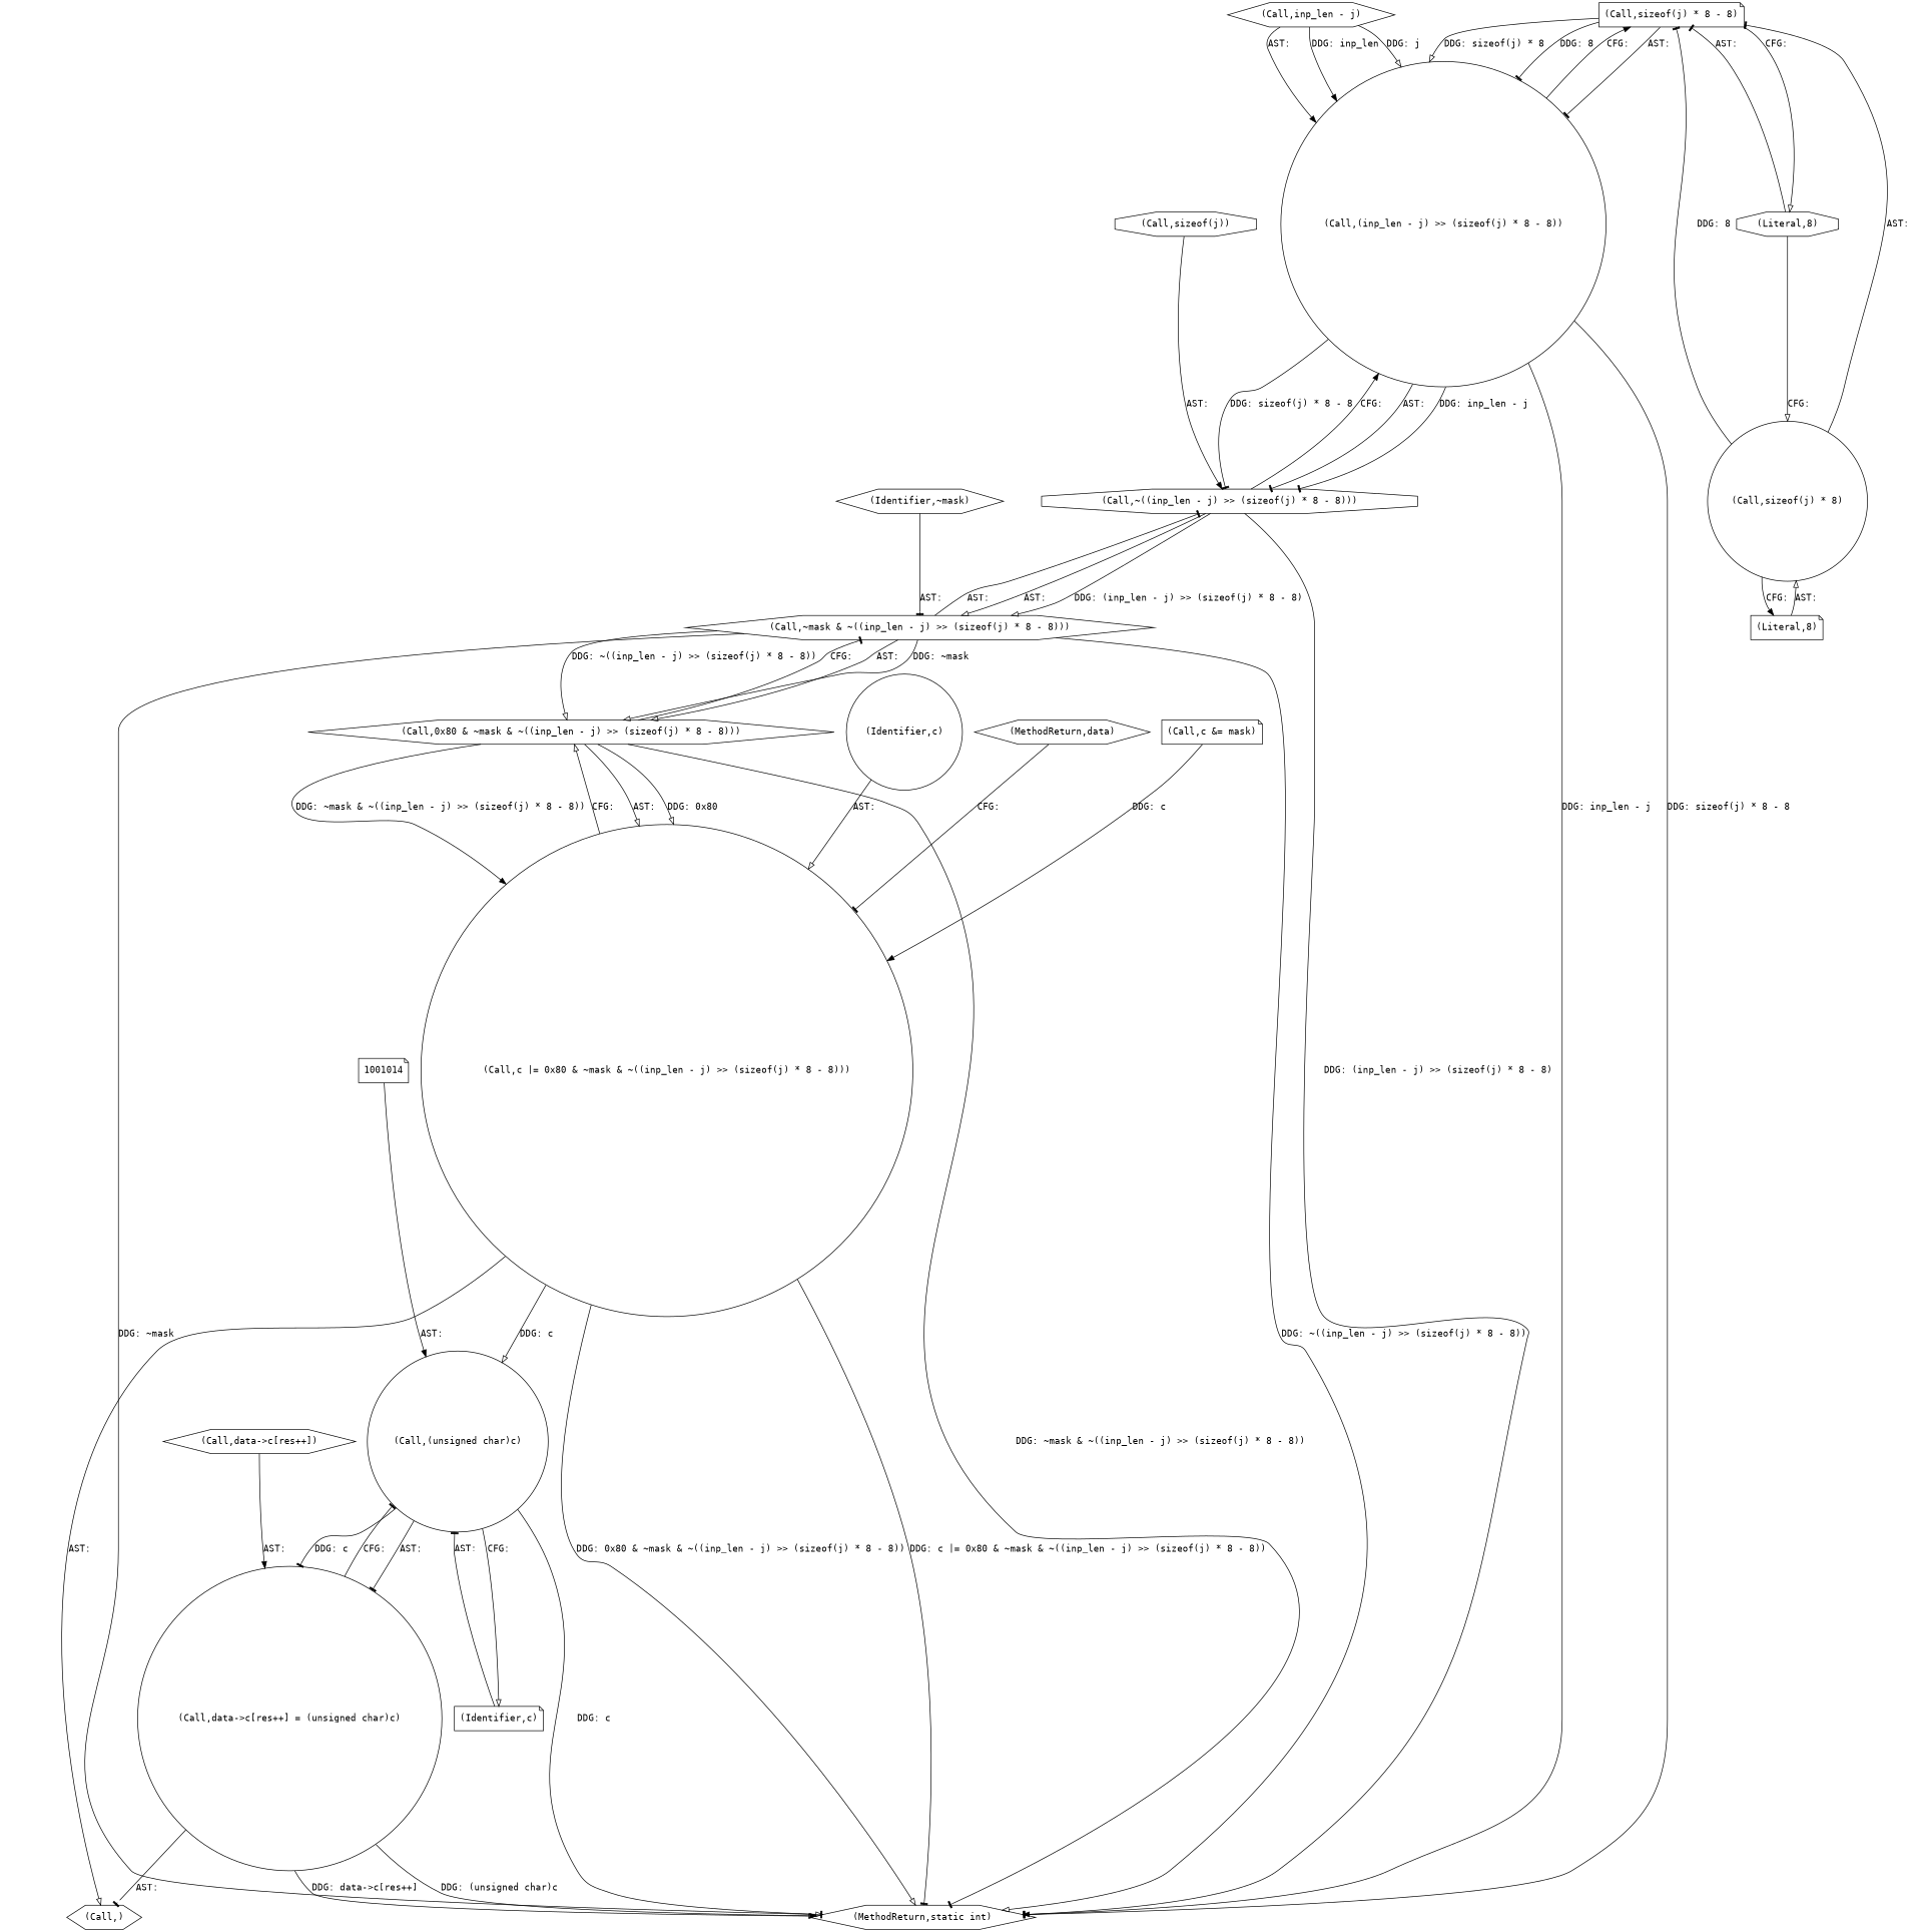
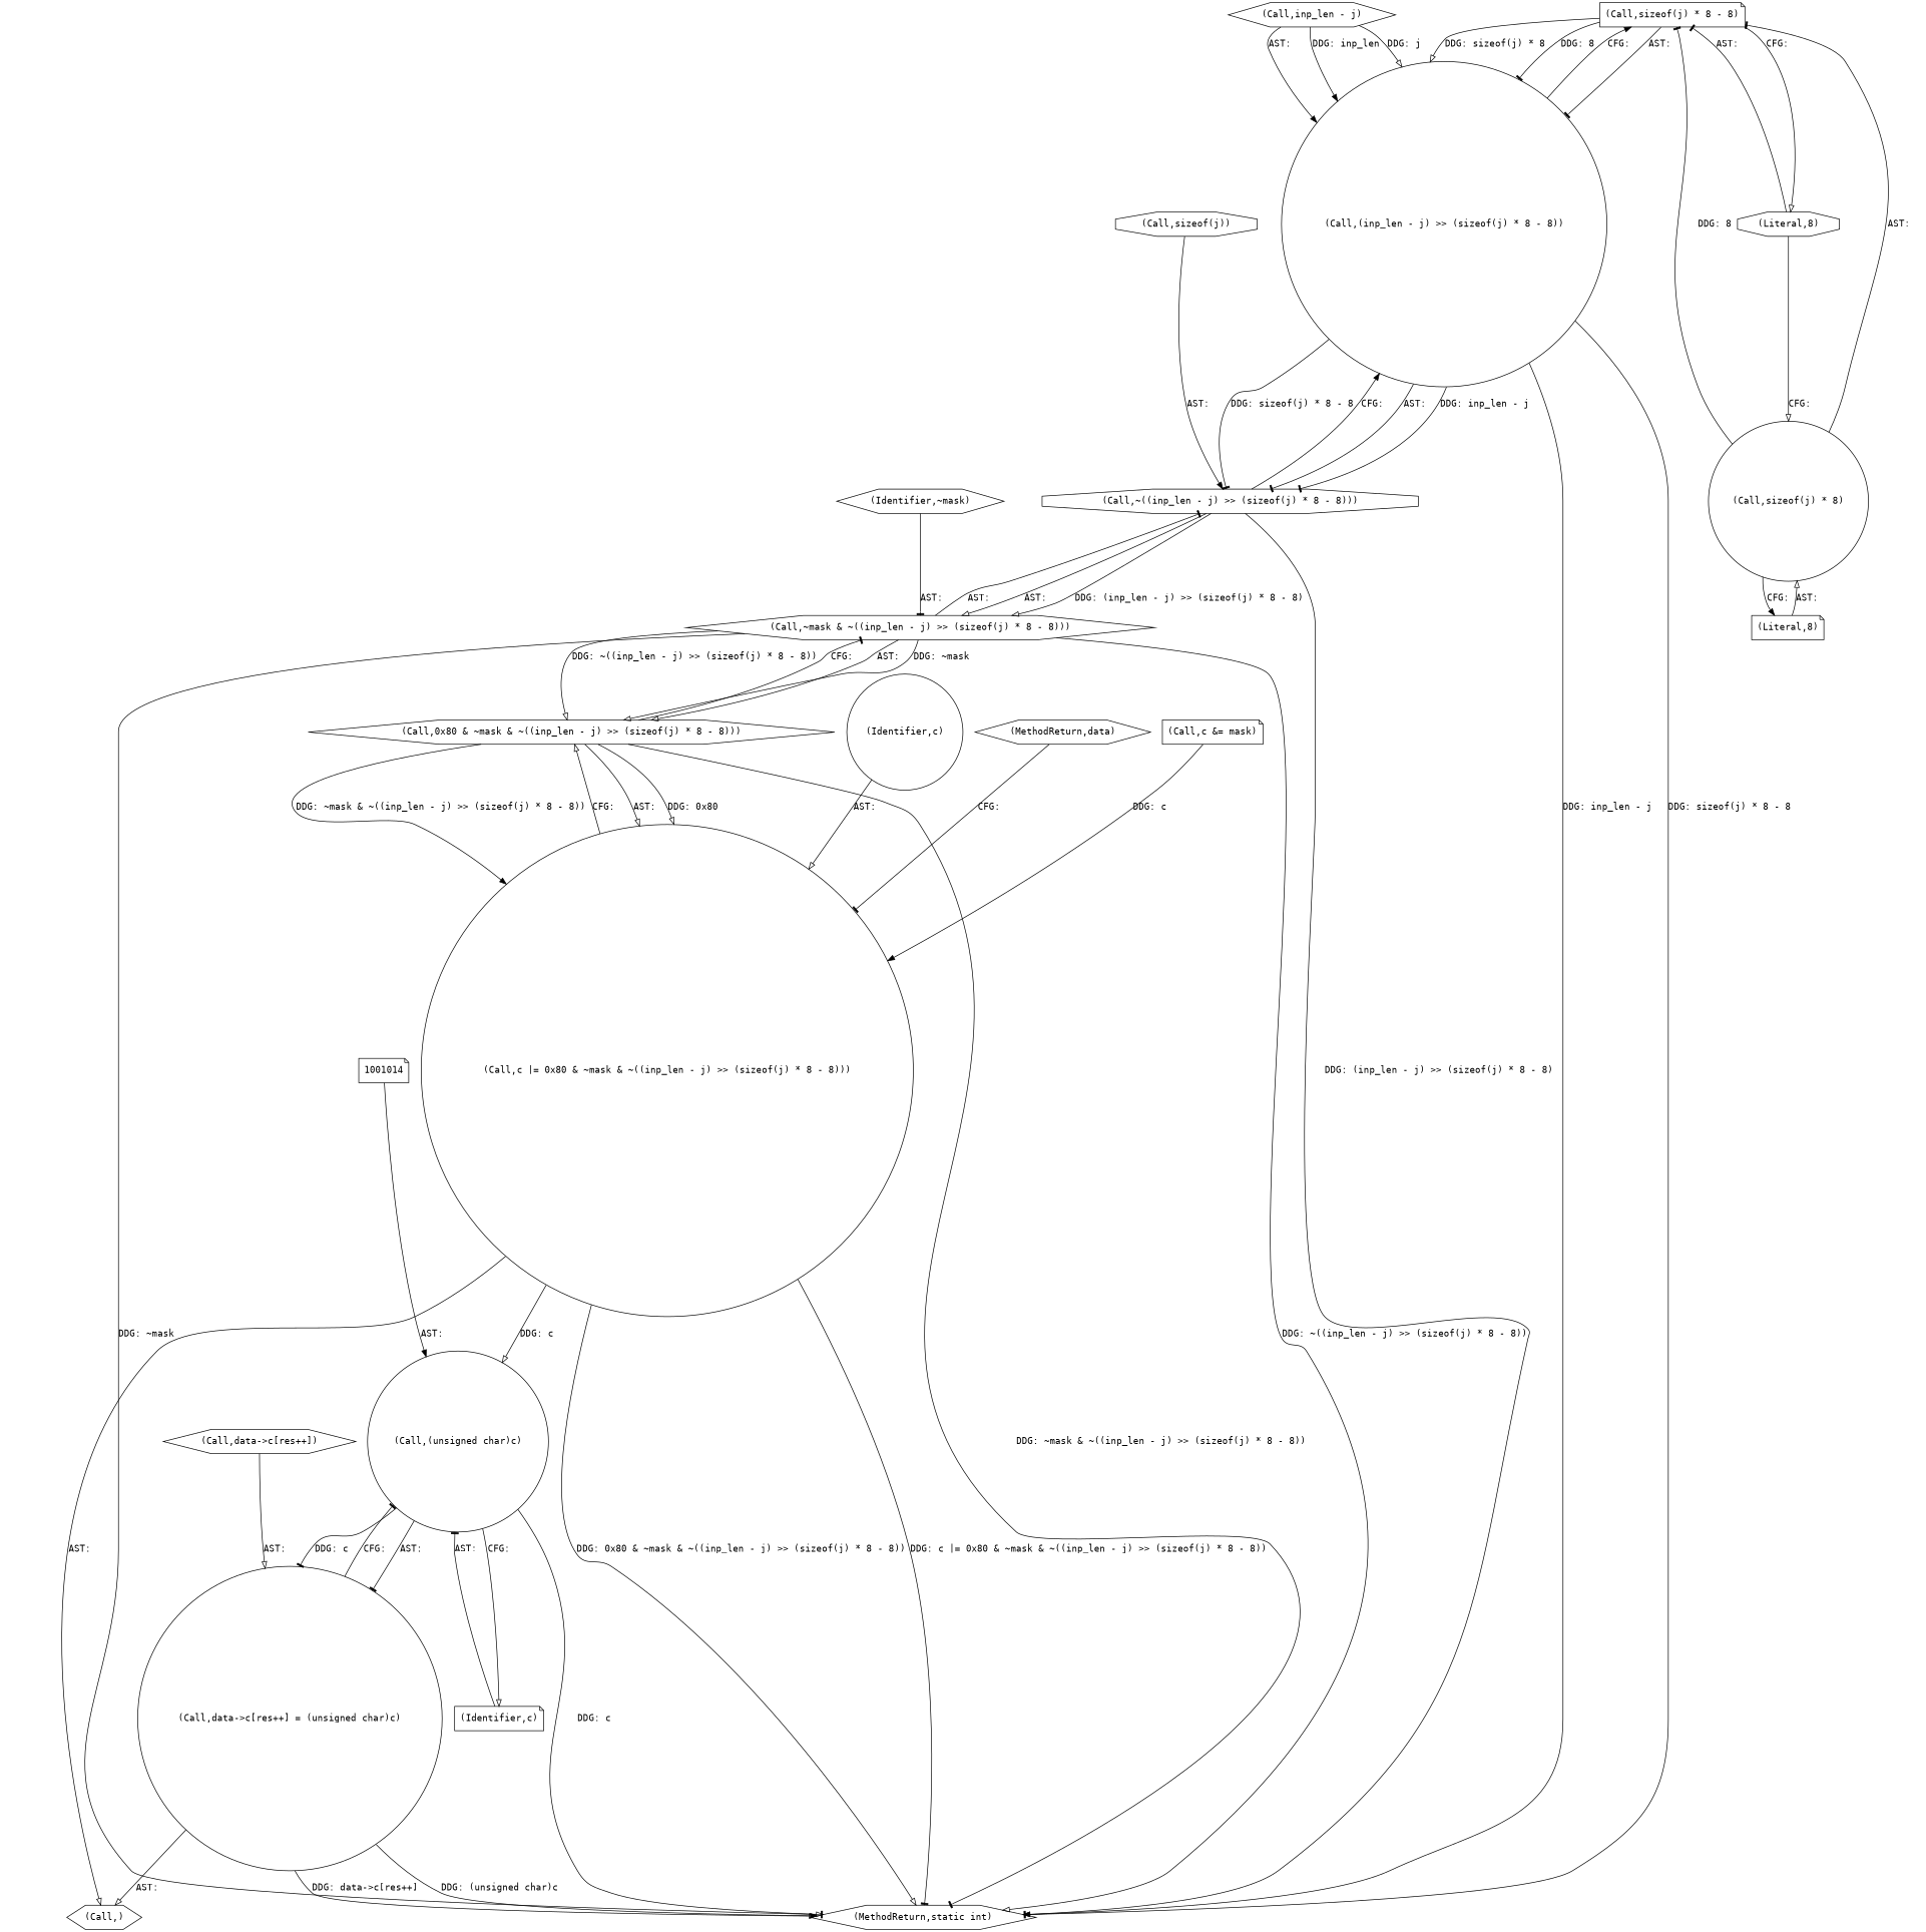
  digraph {
    fontname="DejaVu Sans Mono"
    node [fontname="DejaVu Sans Mono" shape=hexagon]
    edge [arrowhead=onormal fontname="DejaVu Sans Mono"]
    n1 [label="(Call,sizeof(j) * 8 - 8)" shape=note]
    n2 [label="(Call,(inp_len - j) >> (sizeof(j) * 8 - 8))" shape=circle]
    n3 [label="(Literal,8)" shape=octagon]
    n4 [label="(Call,~((inp_len - j) >> (sizeof(j) * 8 - 8)))" shape=octagon]
    n5 [label="(MethodReturn,static int)"]
    n6 [label="(Call,sizeof(j) * 8)" shape=circle]
    n7 [label="(Literal,8)" shape=note]
    n8 [label="(Call,~mask & ~((inp_len - j) >> (sizeof(j) * 8 - 8)))"]
    n9 [label="(Call,0x80 & ~mask & ~((inp_len - j) >> (sizeof(j) * 8 - 8)))"]
    n10 [label="(Call,c |= 0x80 & ~mask & ~((inp_len - j) >> (sizeof(j) * 8 - 8)))" shape=circle]
    n11 [label="(Call,(unsigned char)c)" shape=circle]
    n12 [label="(Call,)"]
    n13 [label="(Call,data->c[res++] = (unsigned char)c)" shape=circle]
    n14 [label="(Identifier,c)" shape=note]
    n15 [label="(Call,data->c[res++])"]
    n16 [label="(Call,c &= mask)" shape=note]
    n17 [label="(Identifier,c)" shape=circle]
    n18 [label="(Identifier,~mask)"]
    n19 [label="(Call,sizeof(j))" shape=octagon]
    n20 [label="(Call,inp_len - j)"]
    n21 [label="(MethodReturn,data)"]
    1001014 [shape=note]
    n1 -> n2 [arrowhead=tee label="AST: "]
    n1 -> n2 [label="DDG: sizeof(j) * 8"]
    n1 -> n2 [arrowhead=tee label="DDG: 8"]
    n1 -> n3 [label="CFG: "]
    n2 -> n1 [arrowhead=normal label="CFG: "]
    n2 -> n4 [arrowhead=tee label="AST: "]
    n2 -> n4 [arrowhead=tee label="DDG: inp_len - j"]
    n2 -> n4 [arrowhead=tee label="DDG: sizeof(j) * 8 - 8"]
    n2 -> n5 [arrowhead=normal label="DDG: inp_len - j"]
    n2 -> n5 [arrowhead=tee label="DDG: sizeof(j) * 8 - 8"]
    n3 -> n1 [arrowhead=tee label="AST: "]
    n3 -> n6 [label="CFG: "]
    n4 -> n2 [arrowhead=normal label="CFG: "]
-   n4 -> n5 [arrowhead=tee label="DDG: (inp_len - j) >> (sizeof(j) * 8 - 8)"]
+   n4 -> n5 [label="DDG: (inp_len - j) >> (sizeof(j) * 8 - 8)"]
    n4 -> n8 [label="AST: "]
    n4 -> n8 [label="DDG: (inp_len - j) >> (sizeof(j) * 8 - 8)"]
    n6 -> n1 [arrowhead=tee label="AST: "]
    n6 -> n1 [arrowhead=tee label="DDG: 8"]
    n6 -> n7 [arrowhead=normal label="CFG: "]
    n7 -> n6 [label="AST: "]
    n8 -> n4 [arrowhead=tee label="AST: "]
    n8 -> n5 [arrowhead=tee label="DDG: ~mask"]
    n8 -> n5 [label="DDG: ~((inp_len - j) >> (sizeof(j) * 8 - 8))"]
    n8 -> n9 [label="AST: "]
    n8 -> n9 [label="DDG: ~mask"]
    n8 -> n9 [label="DDG: ~((inp_len - j) >> (sizeof(j) * 8 - 8))"]
    n9 -> n5 [arrowhead=tee label="DDG: ~mask & ~((inp_len - j) >> (sizeof(j) * 8 - 8))"]
    n9 -> n8 [arrowhead=tee label="CFG: "]
    n9 -> n10 [label="AST: "]
    n9 -> n10 [label="DDG: 0x80"]
    n9 -> n10 [arrowhead=normal label="DDG: ~mask & ~((inp_len - j) >> (sizeof(j) * 8 - 8))"]
    n10 -> n5 [arrowhead=tee label="DDG: c |= 0x80 & ~mask & ~((inp_len - j) >> (sizeof(j) * 8 - 8))"]
    n10 -> n5 [label="DDG: 0x80 & ~mask & ~((inp_len - j) >> (sizeof(j) * 8 - 8))"]
    n10 -> n9 [label="CFG: "]
    n10 -> n11 [label="DDG: c"]
    n10 -> n12 [label="AST: "]
    n11 -> n5 [label="DDG: c"]
    n11 -> n13 [arrowhead=tee label="AST: "]
    n11 -> n13 [arrowhead=tee label="DDG: c"]
    n11 -> n14 [label="CFG: "]
    n13 -> n5 [label="DDG: data->c[res++]"]
    n13 -> n5 [arrowhead=normal label="DDG: (unsigned char)c"]
    n13 -> n11 [arrowhead=tee label="CFG: "]
-   n13 -> n12 [arrowhead=tee label="AST: "]
+   n13 -> n12 [label="AST: "]
    n14 -> n11 [arrowhead=tee label="AST: "]
-   n15 -> n13 [arrowhead=normal label="AST: "]
+   n15 -> n13 [label="AST: "]
    n16 -> n10 [arrowhead=normal label="DDG: c"]
    n17 -> n10 [label="AST: "]
    n18 -> n8 [arrowhead=tee label="AST: "]
    n19 -> n4 [arrowhead=normal label="AST: "]
    n20 -> n2 [arrowhead=normal label="AST: "]
    n20 -> n2 [arrowhead=normal label="DDG: inp_len"]
    n20 -> n2 [label="DDG: j"]
    n21 -> n10 [arrowhead=tee label="CFG: "]
    1001014 -> n11 [arrowhead=normal label="AST: "]
  }
